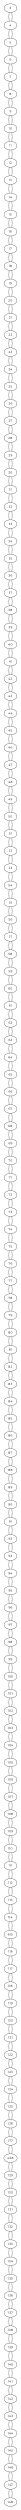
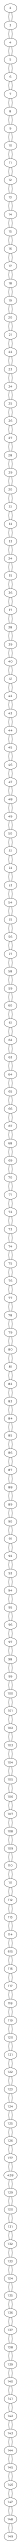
  graph {
    fontname=Montserrat
    node [fontname=Montserrat]
    edge [fontname=Montserrat]
+   n1 [label=2]
    n2 [label=3]
    n3 [label=4]
    n4 [label=5]
    n5 [label=6]
    n6 [label=7]
    n7 [label=8]
    n8 [label=9]
    n9 [label=10]
    n10 [label=11]
    n11 [label=12]
    n12 [label=13]
    n13 [label=14]
    n14 [label=15]
    n15 [label=16]
    n16 [label=17]
    n17 [label=18]
    n18 [label=19]
    n19 [label=20]
    n20 [label=21]
    n21 [label=22]
    n22 [label=23]
    n23 [label=24]
    n24 [label=25]
    n25 [label=26]
    n26 [label=27]
    n27 [label=28]
    n28 [label=29]
    n29 [label=30]
    n30 [label=31]
    n31 [label=32]
    n32 [label=33]
    n33 [label=34]
    n34 [label=35]
    n35 [label=36]
    n36 [label=37]
    n37 [label=38]
    n38 [label=39]
    n39 [label=40]
    n40 [label=41]
    n41 [label=42]
    n42 [label=43]
    n43 [label=44]
    n44 [label=45]
    n45 [label=46]
    n46 [label=47]
    n47 [label=48]
    n48 [label=49]
    n49 [label=50]
    n50 [label=51]
    n51 [label=52]
    n52 [label=53]
    n53 [label=54]
    n54 [label=55]
    n55 [label=56]
    n56 [label=57]
    n57 [label=58]
    n58 [label=59]
    n59 [label=60]
    n60 [label=61]
    n61 [label=62]
    n62 [label=63]
    n63 [label=64]
    n64 [label=65]
    n65 [label=66]
    n66 [label=67]
    n67 [label=68]
    n68 [label=69]
    n69 [label=70]
    n70 [label=71]
    n71 [label=72]
    n72 [label=73]
    n73 [label=74]
    n74 [label=75]
    n75 [label=76]
    n76 [label=77]
    n77 [label=78]
    n78 [label=79]
    n79 [label=80]
    n80 [label=81]
    n81 [label=82]
    n82 [label=83]
    n83 [label=84]
    n84 [label=85]
    n85 [label=86]
    n86 [label=87]
    n87 [label=88]
    n88 [label=89]
    n89 [label=90]
    n90 [label=91]
    n91 [label=92]
    n92 [label=93]
    n93 [label=94]
    n94 [label=95]
    n95 [label=96]
    n96 [label=97]
    n97 [label=98]
    n98 [label=99]
    n99 [label=100]
    n100 [label=101]
    n101 [label=102]
    n102 [label=103]
    n103 [label=104]
    n104 [label=105]
    n105 [label=106]
    n106 [label=107]
    n107 [label=108]
    n108 [label=109]
    n109 [label=110]
    n110 [label=111]
    n111 [label=112]
    n112 [label=113]
    n113 [label=114]
    n114 [label=615]
    n115 [label=116]
    n116 [label=117]
    n117 [label=118]
    n118 [label=119]
    n119 [label=120]
    n120 [label=121]
    n121 [label=122]
    n122 [label=123]
    n123 [label=124]
    n124 [label=125]
    n125 [label=126]
    n126 [label=177]
    n127 [label=428]
    n128 [label=129]
    n129 [label=130]
    n130 [label=131]
    n131 [label=132]
    n132 [label=133]
    n133 [label=134]
    n134 [label=135]
    n135 [label=136]
    n136 [label=137]
    n137 [label=138]
    n138 [label=139]
    n139 [label=140]
    n140 [label=141]
    n141 [label=142]
    n142 [label=143]
    n143 [label=144]
    n144 [label=145]
    n145 [label=146]
    n146 [label=147]
    n147 [label=148]
+   n148 [label=149]
+   n1 -- n2
+   n2 -- n1
    n2 -- n3
    n3 -- n2
    n3 -- n4
    n4 -- n3
    n4 -- n5
    n5 -- n4
    n5 -- n6
    n6 -- n5
    n6 -- n7
    n7 -- n6
    n7 -- n8
    n8 -- n7
    n8 -- n9
    n9 -- n8
    n9 -- n10
    n10 -- n9
    n10 -- n11
    n11 -- n10
    n11 -- n12
    n12 -- n11
    n12 -- n13
    n13 -- n12
    n13 -- n14
    n14 -- n13
    n14 -- n15
    n15 -- n14
    n15 -- n16
    n16 -- n15
    n16 -- n17
    n17 -- n16
    n17 -- n18
    n18 -- n17
    n18 -- n19
    n19 -- n18
    n19 -- n20
    n20 -- n19
    n20 -- n21
    n21 -- n20
    n21 -- n22
    n22 -- n21
    n22 -- n23
    n23 -- n22
    n23 -- n24
    n24 -- n23
    n24 -- n25
    n25 -- n24
    n25 -- n26
    n26 -- n25
    n26 -- n27
    n27 -- n26
    n27 -- n28
    n28 -- n27
    n28 -- n29
    n29 -- n28
    n29 -- n30
    n30 -- n29
    n30 -- n31
    n31 -- n30
    n31 -- n32
    n32 -- n31
    n32 -- n33
    n33 -- n32
    n33 -- n34
    n34 -- n33
    n34 -- n35
    n35 -- n34
    n35 -- n36
    n36 -- n35
    n36 -- n37
    n37 -- n36
    n37 -- n38
    n38 -- n37
    n38 -- n39
    n39 -- n38
    n39 -- n40
    n40 -- n39
    n40 -- n41
    n41 -- n40
    n41 -- n42
    n42 -- n41
    n42 -- n43
    n43 -- n42
    n43 -- n44
    n44 -- n43
    n44 -- n45
    n45 -- n44
    n45 -- n46
    n46 -- n45
    n46 -- n47
    n47 -- n46
    n47 -- n48
    n48 -- n47
    n48 -- n49
    n49 -- n48
    n49 -- n50
    n50 -- n49
    n50 -- n51
    n51 -- n50
    n51 -- n52
    n52 -- n51
    n52 -- n53
    n53 -- n52
    n53 -- n54
    n54 -- n53
    n54 -- n55
    n55 -- n54
    n55 -- n56
    n56 -- n55
    n56 -- n57
    n57 -- n56
    n57 -- n58
    n58 -- n57
    n58 -- n59
    n59 -- n58
    n59 -- n60
    n60 -- n59
    n60 -- n61
    n61 -- n60
    n61 -- n62
    n62 -- n61
    n62 -- n63
    n63 -- n62
    n63 -- n64
    n64 -- n63
    n64 -- n65
    n65 -- n64
    n65 -- n66
    n66 -- n65
    n66 -- n67
    n67 -- n66
    n67 -- n68
    n68 -- n67
    n68 -- n69
    n69 -- n68
    n69 -- n70
    n70 -- n69
    n70 -- n71
    n71 -- n70
    n71 -- n72
    n72 -- n71
    n72 -- n73
    n73 -- n72
    n73 -- n74
    n74 -- n73
    n74 -- n75
    n75 -- n74
    n75 -- n76
    n76 -- n75
    n76 -- n77
    n77 -- n76
    n77 -- n78
    n78 -- n77
    n78 -- n79
    n79 -- n78
    n79 -- n80
    n80 -- n79
    n80 -- n81
    n81 -- n80
    n81 -- n82
    n82 -- n81
    n82 -- n83
    n83 -- n82
    n83 -- n84
    n84 -- n83
    n84 -- n85
    n85 -- n84
    n85 -- n86
    n86 -- n85
    n86 -- n87
    n87 -- n86
    n87 -- n88
    n88 -- n87
    n88 -- n89
    n89 -- n88
    n89 -- n90
    n90 -- n89
    n90 -- n91
    n91 -- n90
    n91 -- n92
    n92 -- n91
    n92 -- n93
    n93 -- n92
    n93 -- n94
    n94 -- n93
    n94 -- n95
    n95 -- n94
    n95 -- n96
    n96 -- n95
    n96 -- n97
    n97 -- n96
    n97 -- n98
    n98 -- n97
    n98 -- n99
    n99 -- n98
    n99 -- n100
    n100 -- n99
    n100 -- n101
    n101 -- n100
    n101 -- n102
    n102 -- n101
    n102 -- n103
    n103 -- n102
    n103 -- n104
    n104 -- n103
    n104 -- n105
    n105 -- n104
    n105 -- n106
    n106 -- n105
    n106 -- n107
    n107 -- n106
    n107 -- n108
    n108 -- n107
    n108 -- n109
    n109 -- n108
    n109 -- n110
    n110 -- n109
    n110 -- n111
    n111 -- n110
    n111 -- n112
    n112 -- n111
    n112 -- n113
    n113 -- n112
    n113 -- n114
    n114 -- n113
    n114 -- n115
    n115 -- n114
    n115 -- n116
    n116 -- n115
    n116 -- n117
    n117 -- n116
    n117 -- n118
    n118 -- n117
    n118 -- n119
    n119 -- n118
    n119 -- n120
    n120 -- n119
    n120 -- n121
    n121 -- n120
    n121 -- n122
    n122 -- n121
    n122 -- n123
    n123 -- n122
    n123 -- n124
    n124 -- n123
    n124 -- n125
    n125 -- n124
    n125 -- n126
    n126 -- n125
    n126 -- n127
    n127 -- n126
    n127 -- n128
    n128 -- n127
    n128 -- n129
    n129 -- n128
    n129 -- n130
    n130 -- n129
    n130 -- n131
    n131 -- n130
    n131 -- n132
    n132 -- n131
    n132 -- n133
    n133 -- n132
    n133 -- n134
    n134 -- n133
    n134 -- n135
    n135 -- n134
    n135 -- n136
    n136 -- n135
    n136 -- n137
    n137 -- n136
    n137 -- n138
    n138 -- n137
    n138 -- n139
    n139 -- n138
    n139 -- n140
    n140 -- n139
    n140 -- n141
    n141 -- n140
    n141 -- n142
    n142 -- n141
    n142 -- n143
    n143 -- n142
    n143 -- n144
    n144 -- n143
    n144 -- n145
    n145 -- n144
    n145 -- n146
    n146 -- n145
    n146 -- n147
    n147 -- n146
+   n147 -- n148
+   n148 -- n147
  }
